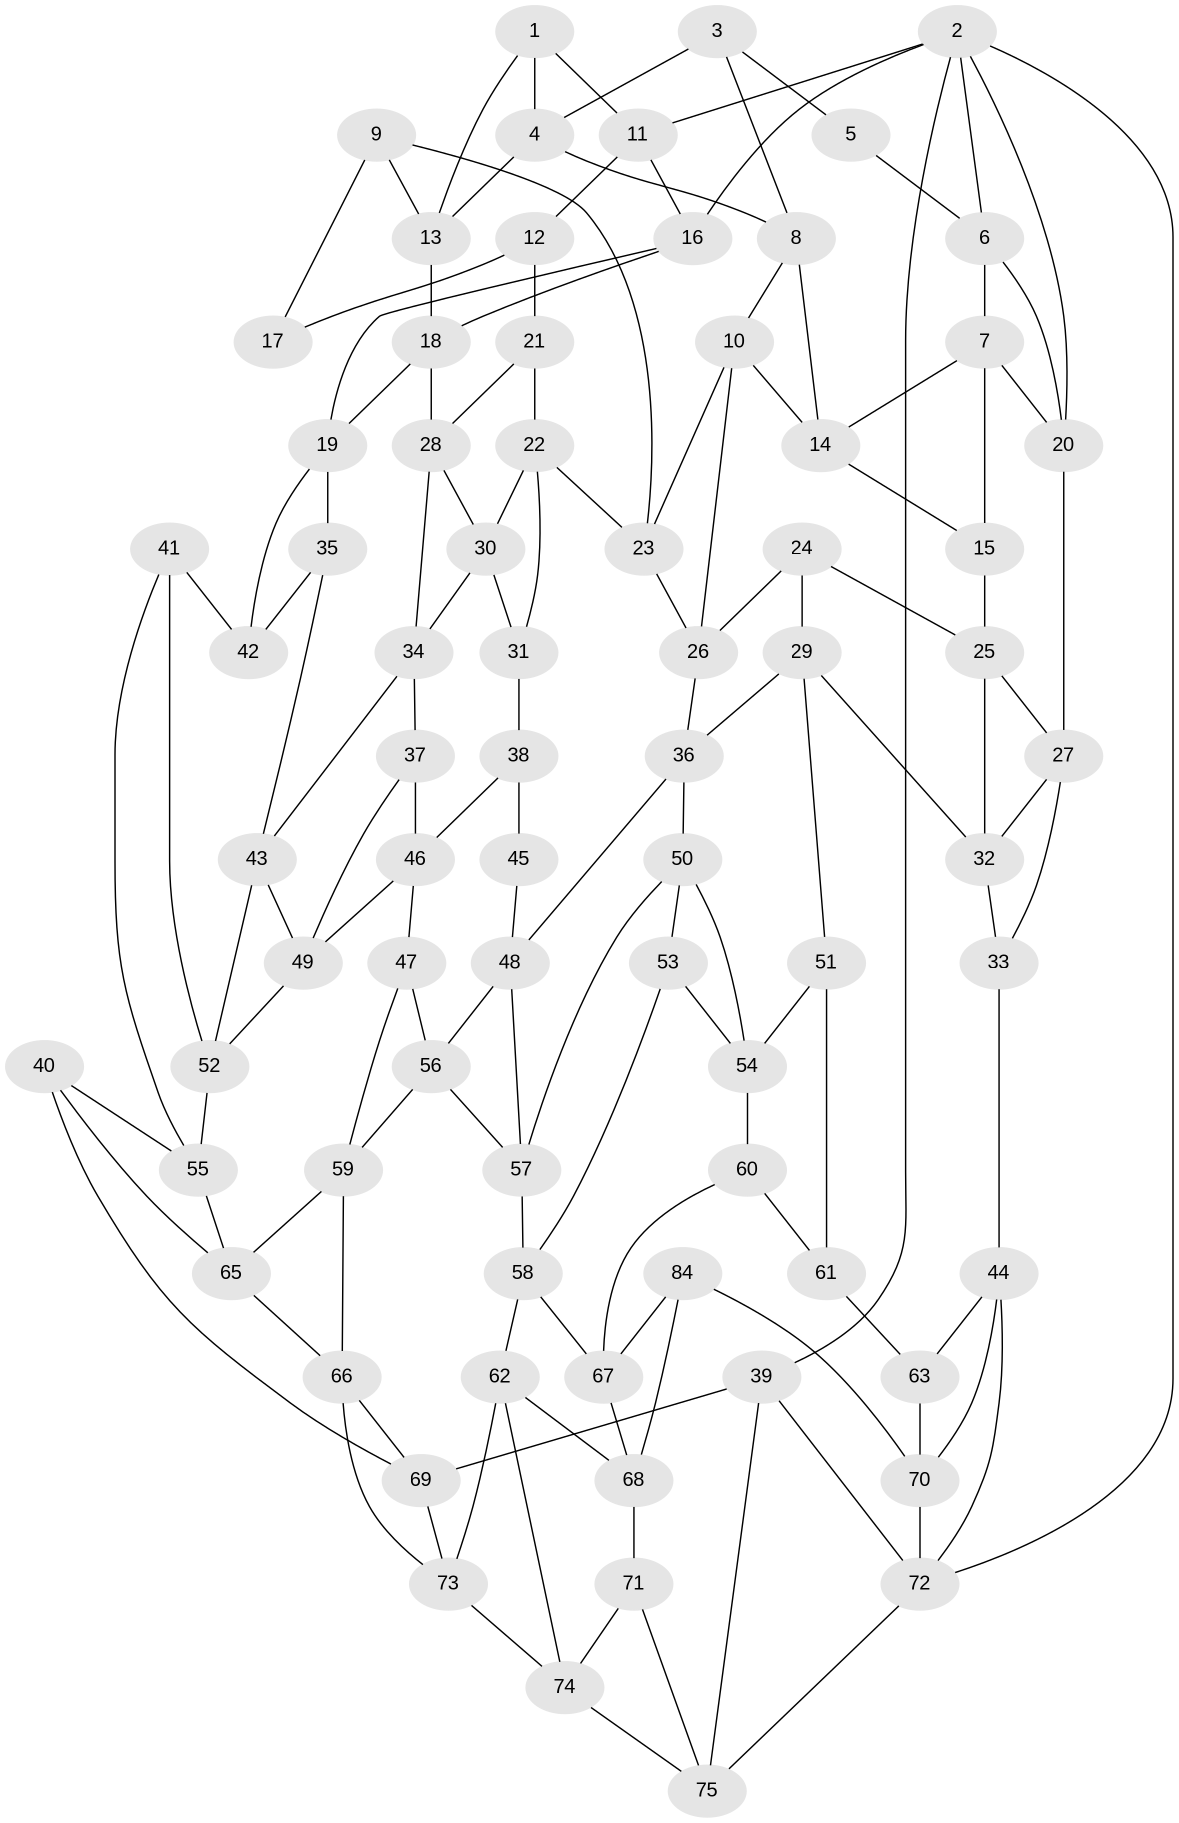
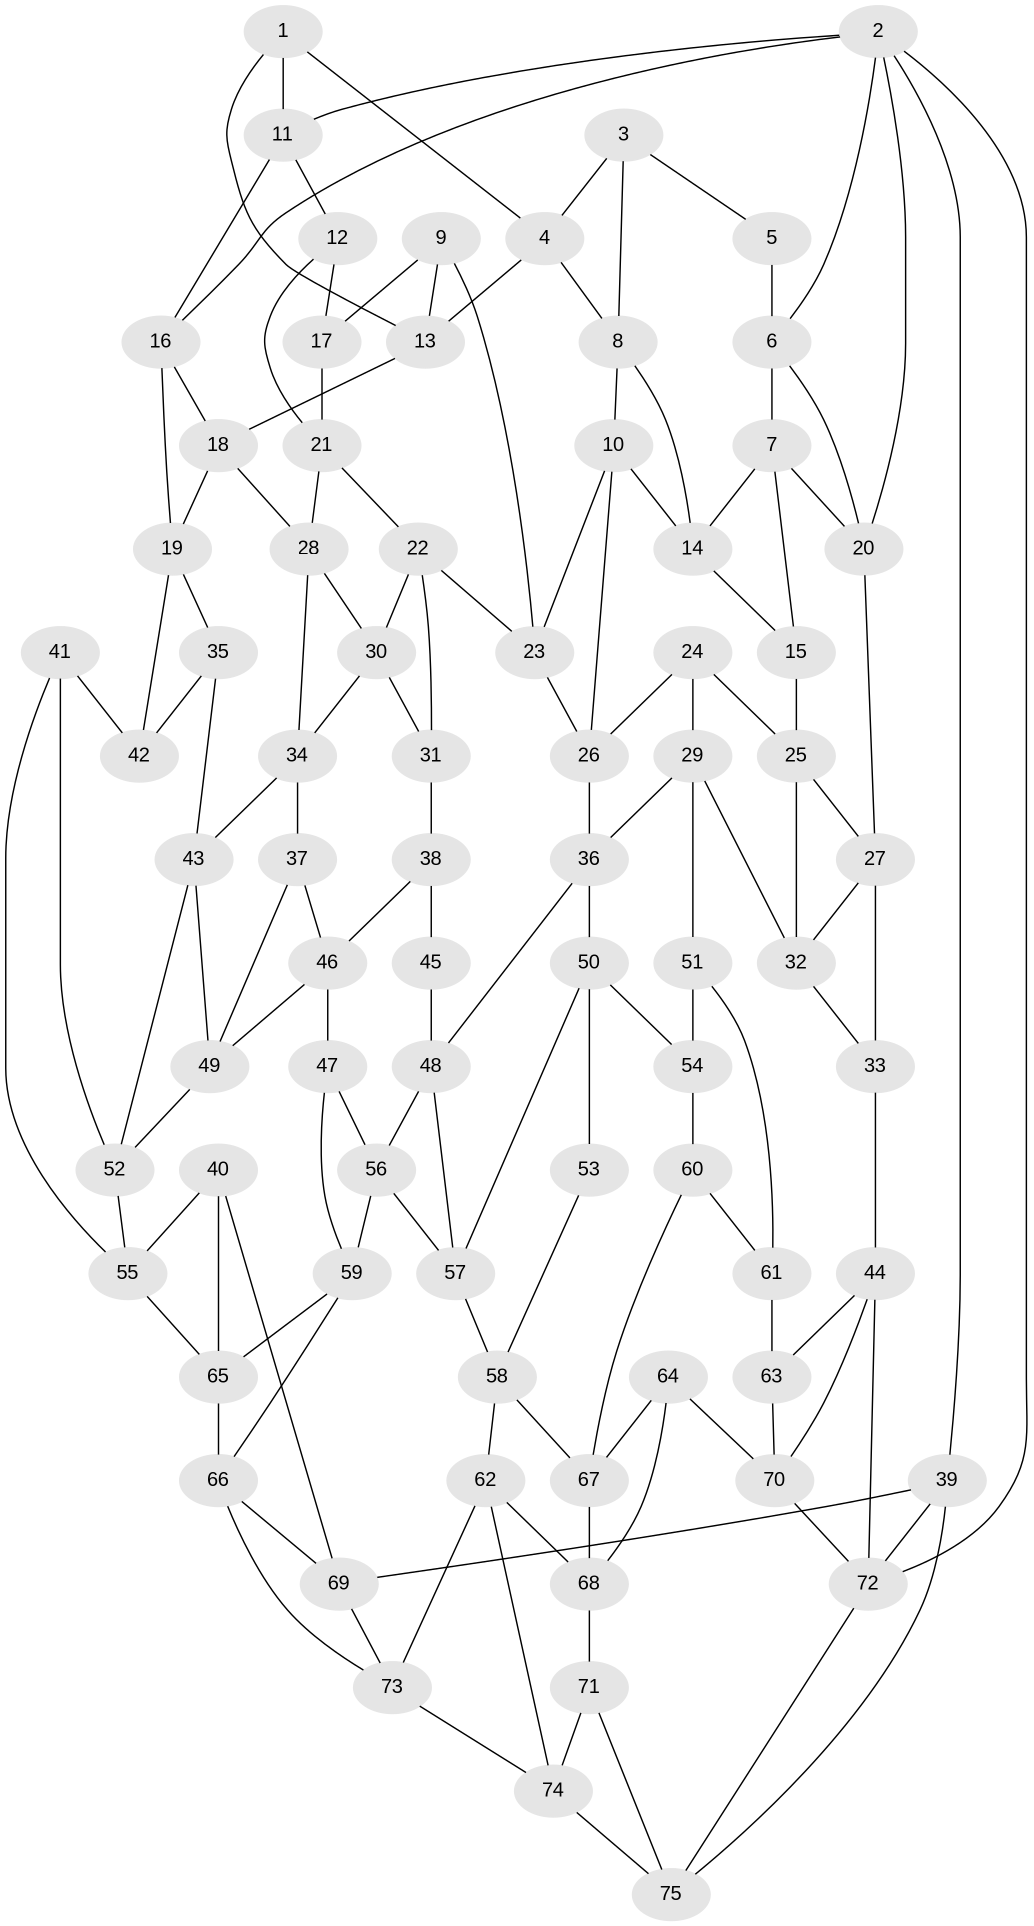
  graph {
    fontname="Liberation Sans"
    node [color=gray90 fontname="Liberation Sans" style=filled]
    edge [fontname="Liberation Sans" weight=1.0]
    1
    4
    11
    13
    8
    16
    12
    18
    2
    6
    20
    39
    72
    7
    19
    27
    69
    75
    3
    5
    14
    10
    15
    25
    23
    26
    9
    17
    21
    36
    28
    22
    32
    35
    42
    30
    34
    43
    33
    31
    38
    24
    29
    51
    50
    48
    44
    37
    54
    61
    45
    46
    63
    70
    49
    52
    57
    53
    47
    73
    40
    55
    65
    66
    41
    56
    59
    58
    60
    62
    67
    68
    74
    71
-   64 [label=84]
+   64
    1 -- 4
    1 -- 11
    1 -- 13
    4 -- 13
    4 -- 8
    11 -- 16
    11 -- 12
    13 -- 18
    8 -- 14
    8 -- 10
    16 -- 18
    16 -- 19
    12 -- 17
    12 -- 21
    18 -- 19 [weight=2.0]
    18 -- 28
    2 -- 11
    2 -- 16
    2 -- 6
    2 -- 20
    2 -- 39
    2 -- 72
    6 -- 20
    6 -- 7
    20 -- 27
    39 -- 72
    39 -- 69
    39 -- 75
    72 -- 75
    7 -- 20
    7 -- 14
    7 -- 15
    19 -- 35
    19 -- 42 [weight=2.0]
    27 -- 32
    27 -- 33
    69 -- 73
    3 -- 4
    3 -- 8
    3 -- 5
    5 -- 6 [weight=2.0]
    14 -- 15
    10 -- 14
    10 -- 23
    10 -- 26
    15 -- 25
    25 -- 27
    25 -- 32
    23 -- 26
    26 -- 36
    9 -- 13
    9 -- 23
    9 -- 17
+   17 -- 21
    21 -- 28
    21 -- 22
    36 -- 50
    36 -- 48
    28 -- 30
    28 -- 34
    22 -- 23
    22 -- 30
    22 -- 31
    32 -- 33
    35 -- 42
    35 -- 43
    30 -- 34
    30 -- 31
    34 -- 43
    34 -- 37
    43 -- 49
    43 -- 52
    33 -- 44
    31 -- 38
    38 -- 45 [weight=2.0]
    38 -- 46
    24 -- 25
    24 -- 26
    24 -- 29
    29 -- 36
    29 -- 32
    29 -- 51
    51 -- 54
    51 -- 61
    50 -- 54
    50 -- 57
    50 -- 53
    48 -- 57
    48 -- 56
    44 -- 72
    44 -- 63
    44 -- 70
    37 -- 46
    37 -- 49
    54 -- 60
    61 -- 63 [weight=2.0]
    45 -- 48
    46 -- 49
    46 -- 47
    63 -- 70
    70 -- 72
    49 -- 52
    52 -- 55
    57 -- 58
-   53 -- 54
    53 -- 58
    47 -- 56
    47 -- 59
    73 -- 74
    40 -- 69
    40 -- 55
    40 -- 65
    55 -- 65
    65 -- 66
    66 -- 69
    66 -- 73
    41 -- 42
    41 -- 52
    41 -- 55
    56 -- 57
    56 -- 59
    59 -- 65
    59 -- 66
    58 -- 62
    58 -- 67
    60 -- 61
    60 -- 67
    62 -- 73
    62 -- 68
    62 -- 74
    67 -- 68
    68 -- 71
    74 -- 75
    71 -- 75
    71 -- 74
    64 -- 70
    64 -- 67
    64 -- 68
  }
